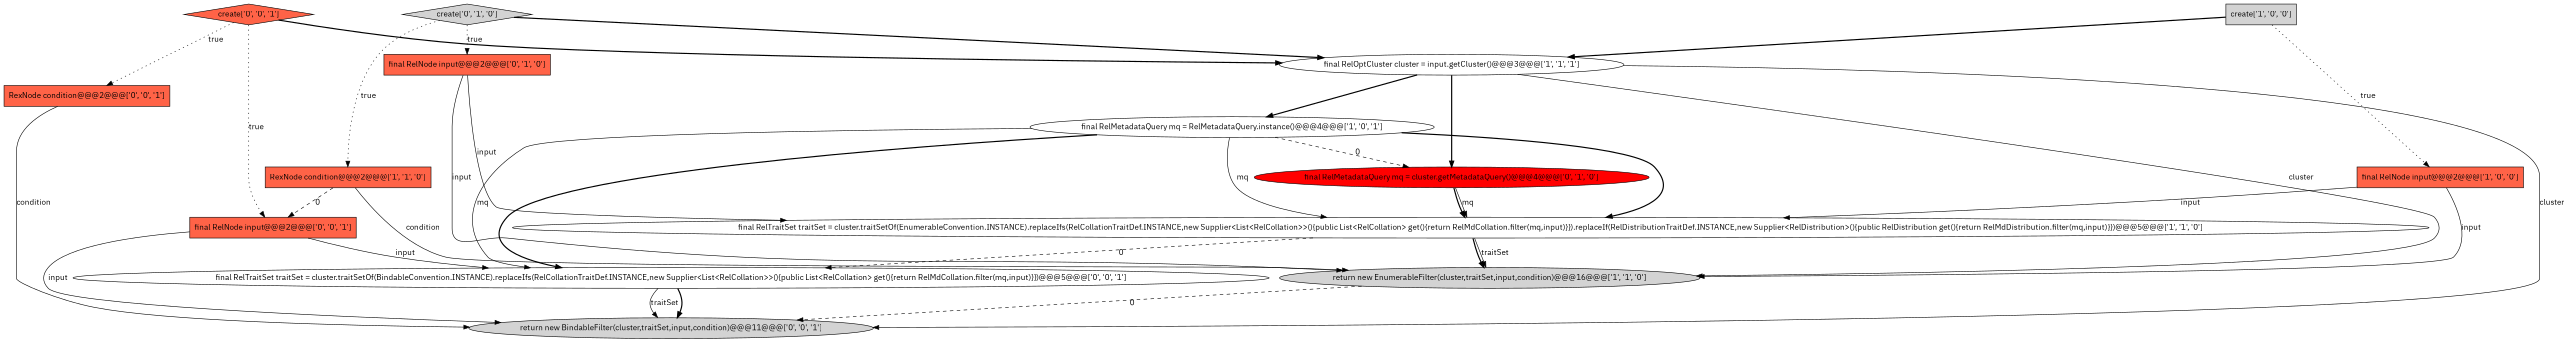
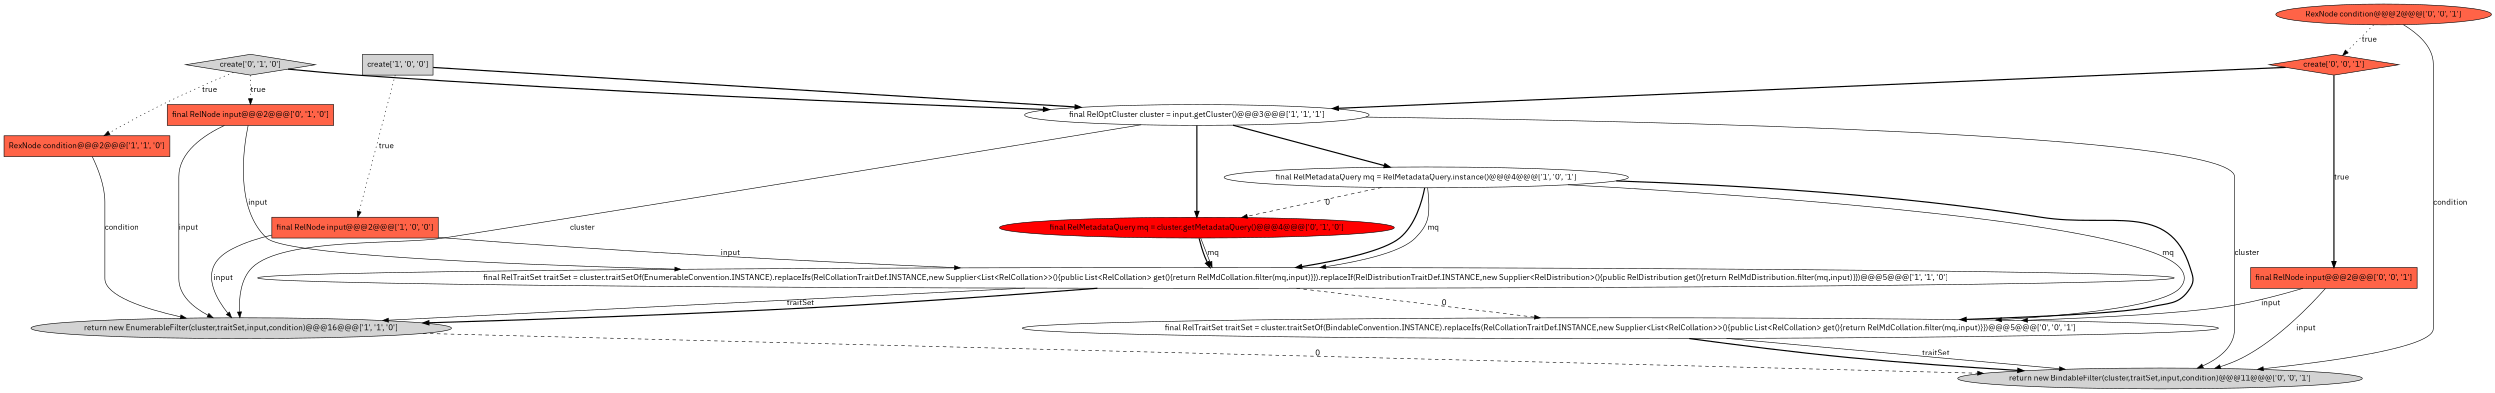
  digraph {
    fontname="IBM Plex Sans"
    node [fillcolor=tomato fontname="IBM Plex Sans" shape=ellipse style=filled]
    edge [fontname="IBM Plex Sans" style=solid]
    n1 [label="final RelNode input@@@2@@@['0', '1', '0']" shape=box]
    n2 [fillcolor=white label="final RelTraitSet traitSet = cluster.traitSetOf(EnumerableConvention.INSTANCE).replaceIfs(RelCollationTraitDef.INSTANCE,new Supplier<List<RelCollation>>(){public List<RelCollation> get(){return RelMdCollation.filter(mq,input)}}).replaceIf(RelDistributionTraitDef.INSTANCE,new Supplier<RelDistribution>(){public RelDistribution get(){return RelMdDistribution.filter(mq,input)}})@@@5@@@['1', '1', '0']"]
    n3 [fillcolor=lightgray label="return new EnumerableFilter(cluster,traitSet,input,condition)@@@16@@@['1', '1', '0']"]
    n4 [fillcolor=white label="final RelTraitSet traitSet = cluster.traitSetOf(BindableConvention.INSTANCE).replaceIfs(RelCollationTraitDef.INSTANCE,new Supplier<List<RelCollation>>(){public List<RelCollation> get(){return RelMdCollation.filter(mq,input)}})@@@5@@@['0', '0', '1']"]
    n5 [fillcolor=lightgray label="return new BindableFilter(cluster,traitSet,input,condition)@@@11@@@['0', '0', '1']"]
    n6 [label="RexNode condition@@@2@@@['1', '1', '0']" shape=box]
    n7 [label="final RelNode input@@@2@@@['0', '0', '1']" shape=box]
    n8 [label="create['0', '0', '1']" shape=diamond]
    n9 [fillcolor=white label="final RelOptCluster cluster = input.getCluster()@@@3@@@['1', '1', '1']"]
-   n10 [label="RexNode condition@@@2@@@['0', '0', '1']" shape=box]
+   n10 [label="RexNode condition@@@2@@@['0', '0', '1']"]
    n11 [fillcolor=white label="final RelMetadataQuery mq = RelMetadataQuery.instance()@@@4@@@['1', '0', '1']"]
    n12 [fillcolor=red label="final RelMetadataQuery mq = cluster.getMetadataQuery()@@@4@@@['0', '1', '0']"]
    n13 [label="final RelNode input@@@2@@@['1', '0', '0']" shape=box]
    n14 [fillcolor=lightgray label="create['1', '0', '0']" shape=box]
    n15 [fillcolor=lightgray label="create['0', '1', '0']" shape=diamond]
    n1 -> n2 [label=input]
    n1 -> n3 [label=input]
    n2 -> n3 [label=traitSet]
    n2 -> n3 [style=bold]
    n2 -> n4 [label=0 style=dashed]
    n3 -> n5 [label=0 style=dashed]
    n4 -> n5 [style=bold]
    n4 -> n5 [label=traitSet]
    n6 -> n3 [label=condition]
-   n6 -> n7 [label=0 style=dashed]
    n7 -> n4 [label=input]
    n7 -> n5 [label=input]
-   n8 -> n7 [label=true style=dotted]
+   n8 -> n7 [label=true style=bold]
    n8 -> n9 [style=bold]
-   n8 -> n10 [label=true style=dotted]
+   n10 -> n8 [label=true style=dotted]
    n9 -> n3 [label=cluster]
    n9 -> n5 [label=cluster]
    n9 -> n11 [style=bold]
    n9 -> n12 [style=bold]
    n10 -> n5 [label=condition]
    n11 -> n2 [style=bold]
    n11 -> n2 [label=mq]
    n11 -> n4 [label=mq]
    n11 -> n4 [style=bold]
    n11 -> n12 [label=0 style=dashed]
    n12 -> n2 [style=bold]
    n12 -> n2 [label=mq]
    n13 -> n2 [label=input]
    n13 -> n3 [label=input]
    n14 -> n9 [style=bold]
    n14 -> n13 [label=true style=dotted]
    n15 -> n1 [label=true style=dotted]
    n15 -> n6 [label=true style=dotted]
    n15 -> n9 [style=bold]
  }
